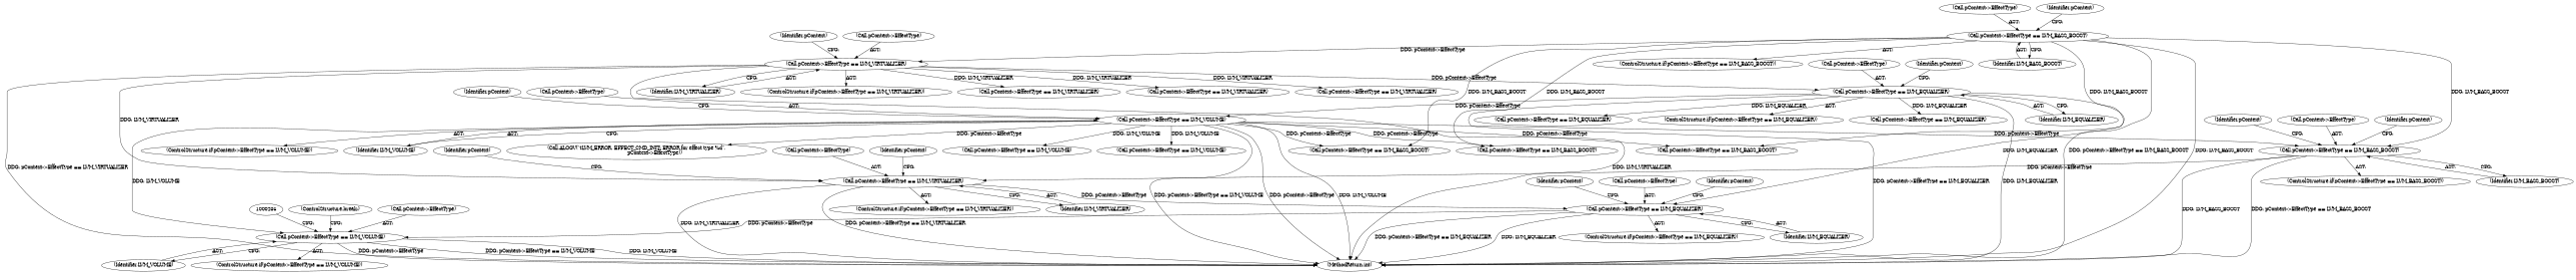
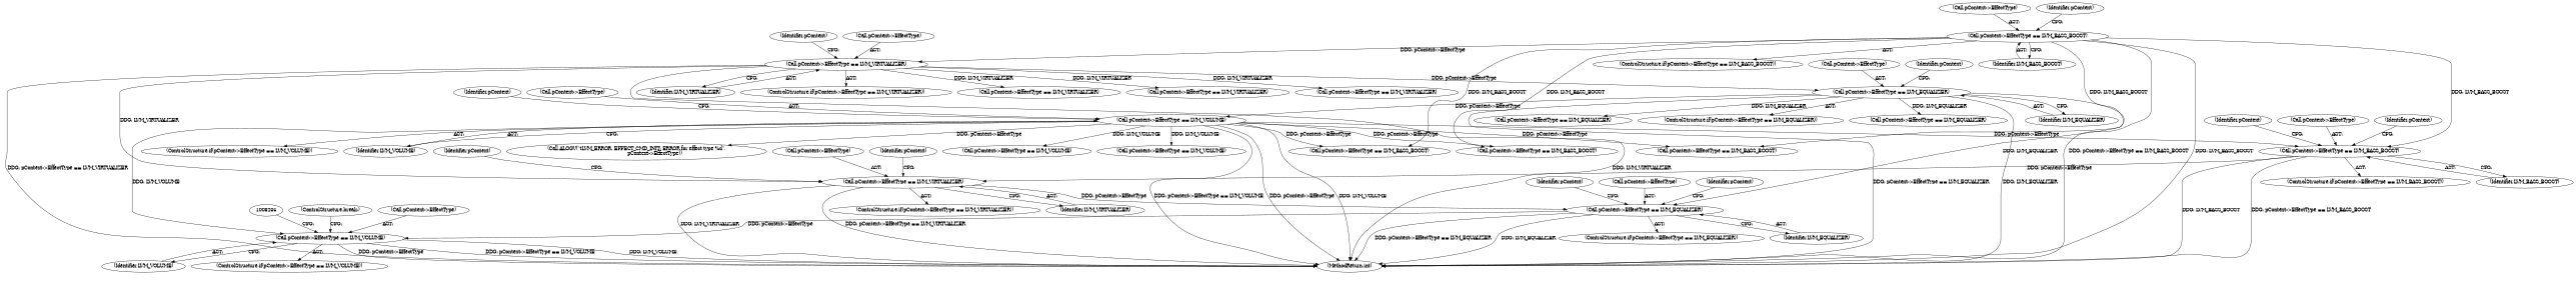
  digraph {
    n1 [label="(Call,pContext->EffectType == LVM_BASS_BOOST)"]
    n2 [label="(Call,pContext->EffectType == LVM_VIRTUALIZER)"]
    n3 [label="(Identifier,LVM_BASS_BOOST)"]
    n4 [label="(ControlStructure,if(pContext->EffectType == LVM_BASS_BOOST))"]
    n5 [label="(MethodReturn,int)"]
    n6 [label="(Call,pContext->EffectType == LVM_VOLUME)"]
    n7 [label="(Call,pContext->EffectType == LVM_VOLUME)"]
    n8 [label="(Call,pContext->EffectType == LVM_VOLUME)"]
    n9 [label="(Call,pContext->EffectType == LVM_BASS_BOOST)"]
    n10 [label="(Call,pContext->EffectType == LVM_VOLUME)"]
    n11 [label="(Call,pContext->EffectType == LVM_BASS_BOOST)"]
    n12 [label="(Call,pContext->EffectType == LVM_BASS_BOOST)"]
    n13 [label="(ControlStructure,if(pContext->EffectType == LVM_VOLUME))"]
    n14 [label="(Identifier,LVM_VOLUME)"]
    n15 [label="(Call,ALOGV(\"\tLVM_ERROR, EFFECT_CMD_INIT: ERROR for effect type %d\",\n                         pContext->EffectType))"]
    n16 [label="(Call,pContext->EffectType == LVM_EQUALIZER)"]
    n17 [label="(Call,pContext->EffectType == LVM_EQUALIZER)"]
    n18 [label="(Identifier,LVM_EQUALIZER)"]
    n19 [label="(Call,pContext->EffectType == LVM_EQUALIZER)"]
    n20 [label="(ControlStructure,if(pContext->EffectType == LVM_EQUALIZER))"]
    n21 [label="(Call,pContext->EffectType == LVM_EQUALIZER)"]
    n22 [label="(Call,pContext->EffectType == LVM_VIRTUALIZER)"]
    n23 [label="(Call,pContext->EffectType == LVM_VIRTUALIZER)"]
    n24 [label="(Identifier,LVM_VIRTUALIZER)"]
    n25 [label="(ControlStructure,if(pContext->EffectType == LVM_VIRTUALIZER))"]
    n26 [label="(Call,pContext->EffectType == LVM_VIRTUALIZER)"]
    n27 [label="(Call,pContext->EffectType == LVM_VIRTUALIZER)"]
    n28 [label="(Call,pContext->EffectType == LVM_BASS_BOOST)"]
    n29 [label="(ControlStructure,if(pContext->EffectType == LVM_BASS_BOOST))"]
    n30 [label="(Identifier,LVM_BASS_BOOST)"]
    n31 [label="(ControlStructure,if(pContext->EffectType == LVM_VIRTUALIZER))"]
    n32 [label="(Identifier,LVM_VIRTUALIZER)"]
    n33 [label="(Identifier,LVM_EQUALIZER)"]
    n34 [label="(ControlStructure,if(pContext->EffectType == LVM_EQUALIZER))"]
    n35 [label="(ControlStructure,if(pContext->EffectType == LVM_VOLUME))"]
    n36 [label="(Identifier,LVM_VOLUME)"]
    n37 [label="(Call,pContext->EffectType)"]
    n38 [label="(Call,pContext->EffectType)"]
    n39 [label="(Identifier,pContext)"]
    n40 [label="(Identifier,pContext)"]
    n41 [label="(Identifier,pContext)"]
    n42 [label="(Call,pContext->EffectType)"]
    n43 [label="(Call,pContext->EffectType)"]
    n44 [label="(Identifier,pContext)"]
    n45 [label="(Identifier,pContext)"]
    n46 [label="(Call,pContext->EffectType)"]
    n47 [label="(Call,pContext->EffectType)"]
    n48 [label="(ControlStructure,break;)"]
    n49 [label="(Call,pContext->EffectType)"]
    n50 [label="(Identifier,pContext)"]
    n51 [label="(Identifier,pContext)"]
    n52 [label="(Identifier,pContext)"]
    n53 [label="(Identifier,pContext)"]
    n54 [label="(Identifier,pContext)"]
    n55 [label="(Call,pContext->EffectType)"]
-   1000235
+   1000235 [label=1008235]
    n1 -> n2 [label="DDG: pContext->EffectType"]
    n1 -> n3 [label="CFG: "]
    n1 -> n4 [label="AST: "]
    n1 -> n5 [label="DDG: LVM_BASS_BOOST"]
    n1 -> n5 [label="DDG: pContext->EffectType == LVM_BASS_BOOST"]
    n2 -> n5 [label="DDG: LVM_VIRTUALIZER"]
    n2 -> n5 [label="DDG: pContext->EffectType == LVM_VIRTUALIZER"]
    n2 -> n17 [label="DDG: pContext->EffectType"]
    n2 -> n31 [label="AST: "]
    n2 -> n32 [label="CFG: "]
    n3 -> n1 [label="AST: "]
    n6 -> n1 [label="DDG: pContext->EffectType"]
    n6 -> n5 [label="DDG: LVM_VOLUME"]
    n6 -> n5 [label="DDG: pContext->EffectType == LVM_VOLUME"]
    n6 -> n5 [label="DDG: pContext->EffectType"]
    n6 -> n7 [label="DDG: LVM_VOLUME"]
    n6 -> n8 [label="DDG: LVM_VOLUME"]
    n6 -> n9 [label="DDG: pContext->EffectType"]
    n6 -> n10 [label="DDG: LVM_VOLUME"]
    n6 -> n11 [label="DDG: pContext->EffectType"]
    n6 -> n12 [label="DDG: pContext->EffectType"]
    n6 -> n13 [label="AST: "]
    n6 -> n14 [label="CFG: "]
    n6 -> n15 [label="DDG: pContext->EffectType"]
    n7 -> n5 [label="DDG: pContext->EffectType"]
    n7 -> n5 [label="DDG: pContext->EffectType == LVM_VOLUME"]
    n7 -> n5 [label="DDG: LVM_VOLUME"]
    n7 -> n35 [label="AST: "]
    n7 -> n36 [label="CFG: "]
    n14 -> n6 [label="AST: "]
    n16 -> n5 [label="DDG: pContext->EffectType == LVM_EQUALIZER"]
    n16 -> n5 [label="DDG: LVM_EQUALIZER"]
    n16 -> n6 [label="DDG: pContext->EffectType"]
    n16 -> n17 [label="DDG: LVM_EQUALIZER"]
    n16 -> n18 [label="CFG: "]
    n16 -> n19 [label="DDG: LVM_EQUALIZER"]
    n16 -> n20 [label="AST: "]
    n16 -> n21 [label="DDG: LVM_EQUALIZER"]
    n17 -> n5 [label="DDG: pContext->EffectType == LVM_EQUALIZER"]
    n17 -> n5 [label="DDG: LVM_EQUALIZER"]
    n17 -> n7 [label="DDG: pContext->EffectType"]
    n17 -> n33 [label="CFG: "]
    n17 -> n34 [label="AST: "]
    n18 -> n16 [label="AST: "]
    n22 -> n2 [label="DDG: LVM_VIRTUALIZER"]
    n22 -> n5 [label="DDG: pContext->EffectType == LVM_VIRTUALIZER"]
    n22 -> n5 [label="DDG: LVM_VIRTUALIZER"]
    n22 -> n16 [label="DDG: pContext->EffectType"]
    n22 -> n23 [label="DDG: LVM_VIRTUALIZER"]
    n22 -> n24 [label="CFG: "]
    n22 -> n25 [label="AST: "]
    n22 -> n26 [label="DDG: LVM_VIRTUALIZER"]
    n22 -> n27 [label="DDG: LVM_VIRTUALIZER"]
    n24 -> n22 [label="AST: "]
    n28 -> n1 [label="DDG: LVM_BASS_BOOST"]
    n28 -> n5 [label="DDG: pContext->EffectType == LVM_BASS_BOOST"]
    n28 -> n5 [label="DDG: LVM_BASS_BOOST"]
    n28 -> n9 [label="DDG: LVM_BASS_BOOST"]
    n28 -> n11 [label="DDG: LVM_BASS_BOOST"]
    n28 -> n12 [label="DDG: LVM_BASS_BOOST"]
    n28 -> n22 [label="DDG: pContext->EffectType"]
    n28 -> n29 [label="AST: "]
    n28 -> n30 [label="CFG: "]
    n30 -> n28 [label="AST: "]
    n32 -> n2 [label="AST: "]
    n33 -> n17 [label="AST: "]
    n36 -> n7 [label="AST: "]
    n37 -> n1 [label="AST: "]
    n38 -> n28 [label="AST: "]
    n39 -> n17 [label="CFG: "]
    n40 -> n22 [label="CFG: "]
    n41 -> n2 [label="CFG: "]
    n42 -> n16 [label="AST: "]
    n43 -> n6 [label="AST: "]
    n44 -> n16 [label="CFG: "]
    n45 -> n1 [label="CFG: "]
    n46 -> n17 [label="AST: "]
    n47 -> n22 [label="AST: "]
    n48 -> n7 [label="CFG: "]
    n49 -> n2 [label="AST: "]
    n50 -> n17 [label="CFG: "]
    n51 -> n6 [label="CFG: "]
    n52 -> n28 [label="CFG: "]
    n53 -> n2 [label="CFG: "]
    n54 -> n1 [label="CFG: "]
    n55 -> n7 [label="AST: "]
    1000235 -> n7 [label="CFG: "]
  }
